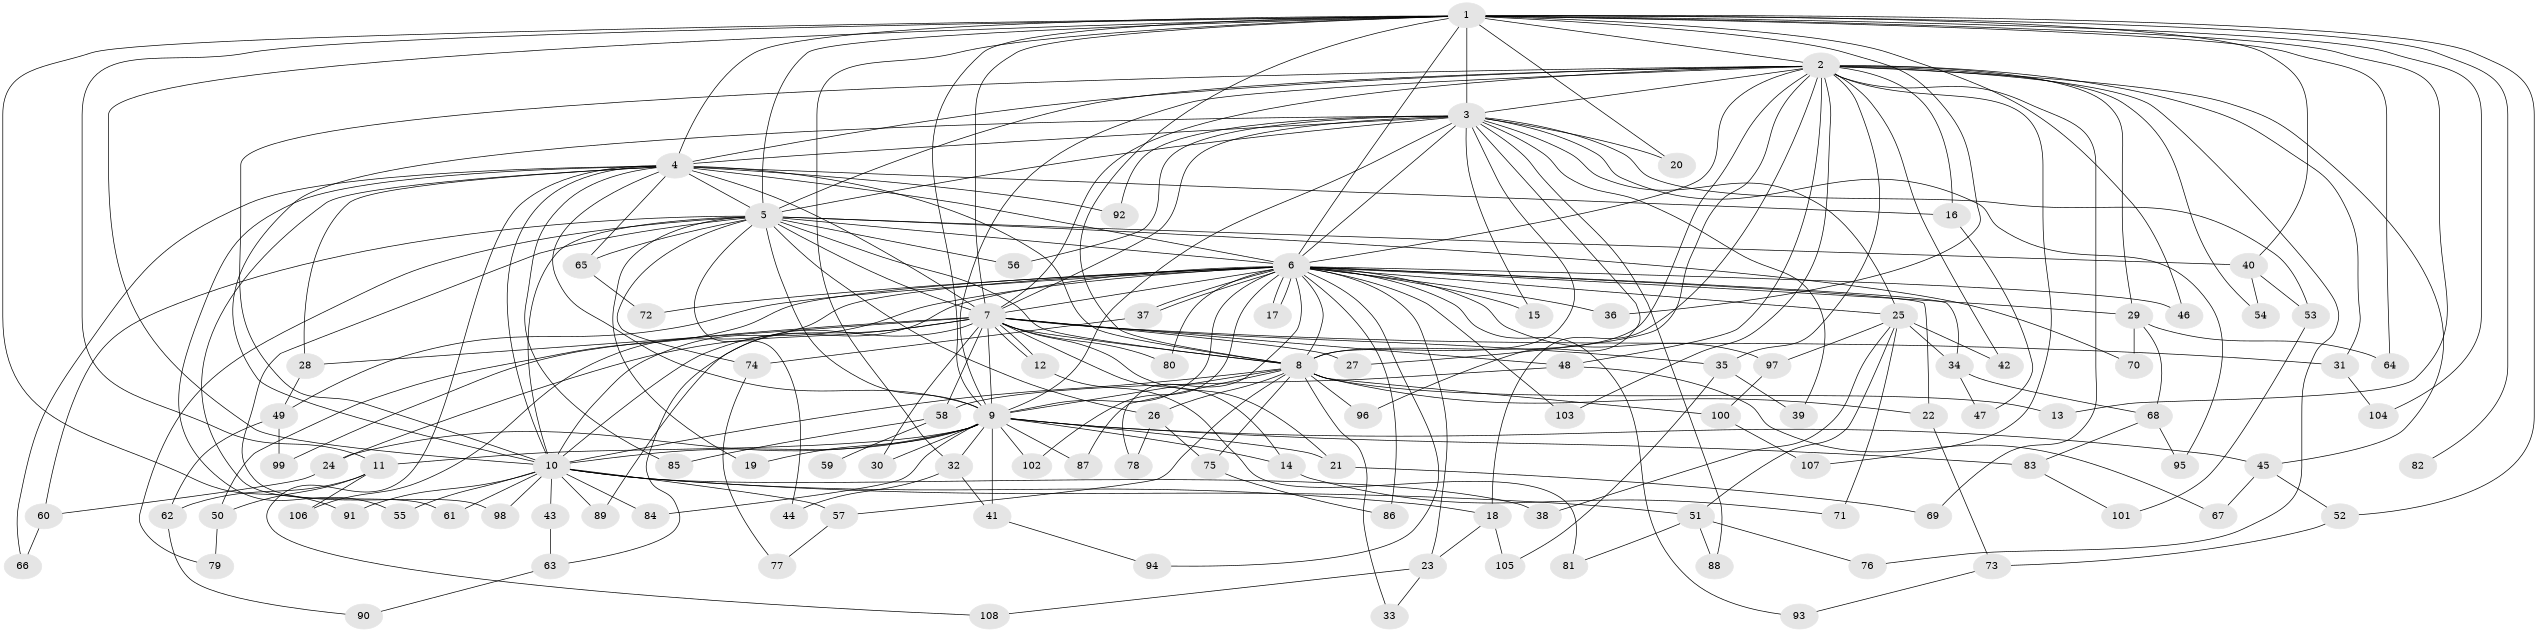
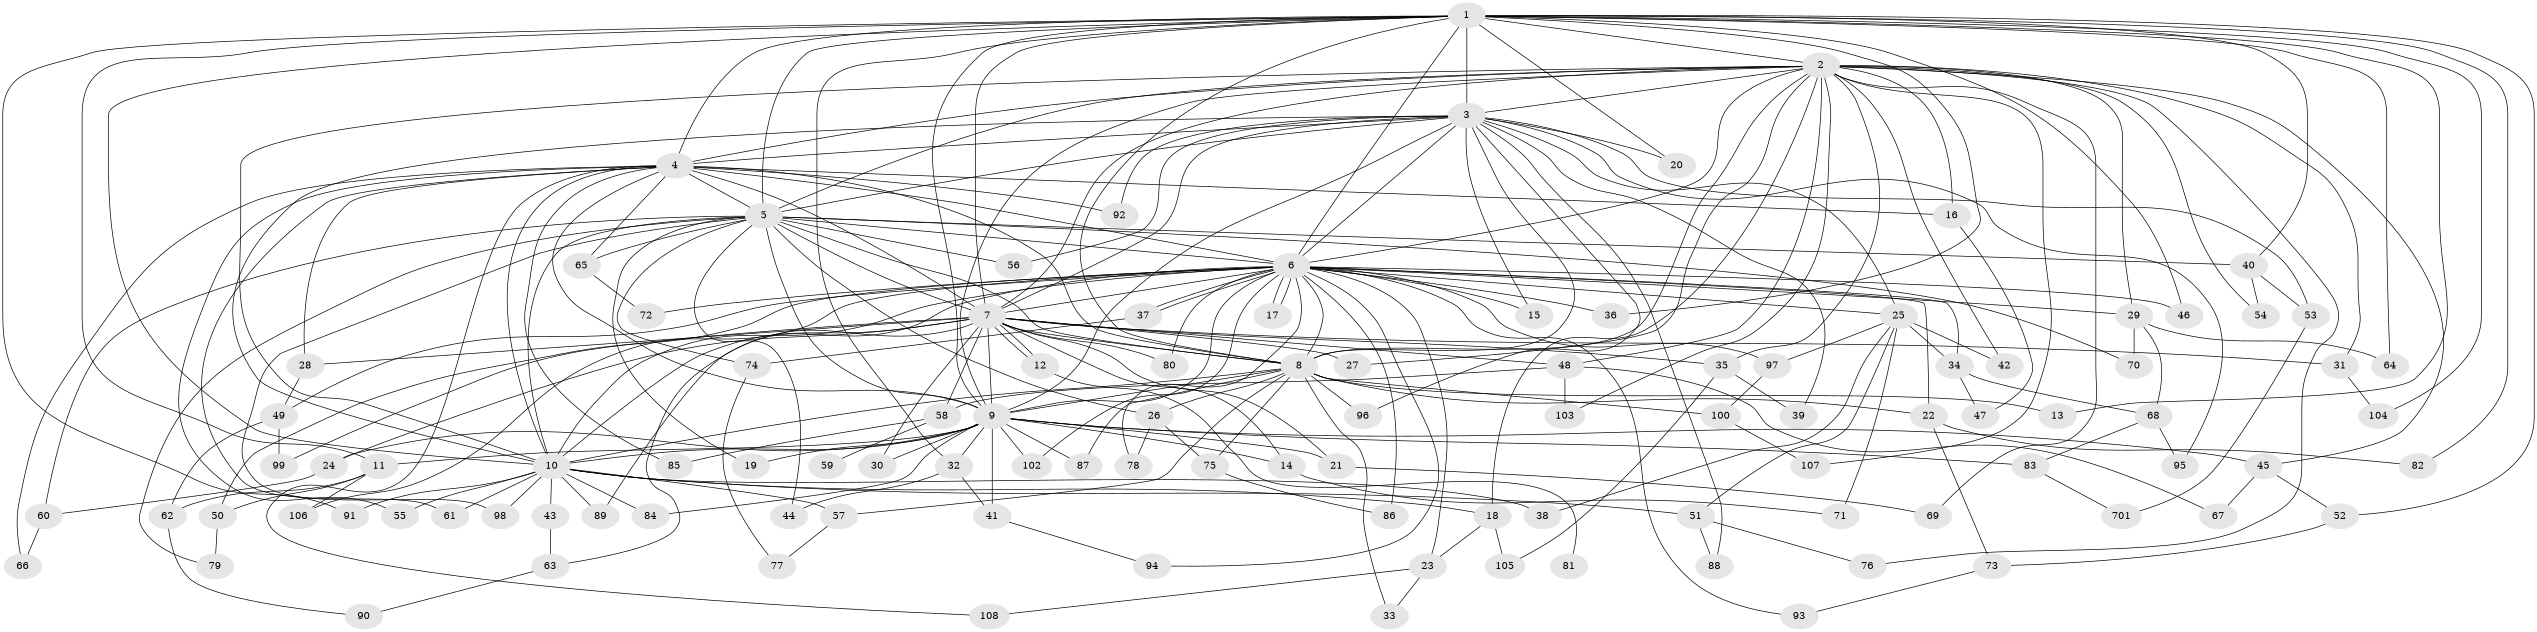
  graph {
    node [color=gray90 style=filled]
    1
    2
    3
    4
    5
    6
    7
    8
    9
    10
    11
    13
    20
    32
    36
    40
    46
    52
    64
    82
    91
    104
    16
    18
    27
    29
    31
    35
    42
    45
    48
    54
    69
    76
    103
    107
    15
    25
    39
    53
    56
    88
    92
    95
    96
    28
    55
    61
    65
    66
    85
    108
    19
    26
    44
    60
    70
    74
    79
    98
    17
    22
    23
    34
    37
    49
    50
    63
    72
    78
    80
    86
    93
    94
    97
    102
    106
    12
    14
    21
    24
    30
    58
    89
    99
    33
    57
    75
    87
    100
    41
    83
    84
    43
    38
    51
    62
    73
    47
    105
    68
    67
    71
-   101
+   101 [label=701]
    77
    90
    81
    59
    1 -- 2
    1 -- 3
    1 -- 4
    1 -- 5
    1 -- 6
    1 -- 7
    1 -- 8
    1 -- 9
    1 -- 10
    1 -- 11
    1 -- 13
    1 -- 20
    1 -- 32
    1 -- 36
    1 -- 40
    1 -- 46
    1 -- 52
    1 -- 64
    1 -- 82
    1 -- 91
    1 -- 104
    2 -- 3
    2 -- 4
    2 -- 5
    2 -- 6
    2 -- 7
    2 -- 8
    2 -- 9
    2 -- 10
    2 -- 16
    2 -- 18
    2 -- 27
    2 -- 29
    2 -- 31
    2 -- 35
    2 -- 42
    2 -- 45
    2 -- 48
    2 -- 54
    2 -- 69
    2 -- 76
    2 -- 103
    2 -- 107
    3 -- 4
    3 -- 5
    3 -- 6
    3 -- 7
    3 -- 8
    3 -- 9
    3 -- 10
    3 -- 20
    3 -- 15
    3 -- 25
    3 -- 39
    3 -- 53
    3 -- 56
    3 -- 88
    3 -- 92
    3 -- 95
    3 -- 96
    4 -- 5
    4 -- 6
    4 -- 7
    4 -- 8
    4 -- 9
    4 -- 10
    4 -- 16
    4 -- 92
    4 -- 28
    4 -- 55
    4 -- 61
    4 -- 65
    4 -- 66
    4 -- 85
    4 -- 108
    5 -- 6
    5 -- 7
    5 -- 8
    5 -- 9
    5 -- 10
    5 -- 40
    5 -- 56
    5 -- 65
    5 -- 19
    5 -- 26
    5 -- 44
    5 -- 60
    5 -- 70
    5 -- 74
    5 -- 79
    5 -- 98
    6 -- 7
    6 -- 8
    6 -- 9
    6 -- 10
    6 -- 36
    6 -- 46
    6 -- 29
-   6 -- 103
+   48 -- 103
    6 -- 15
    6 -- 25
    6 -- 17
    6 -- 17
    6 -- 22
    6 -- 23
    6 -- 34
    6 -- 37
    6 -- 37
    6 -- 49
    6 -- 50
    6 -- 63
    6 -- 72
    6 -- 78
    6 -- 80
    6 -- 86
    6 -- 93
    6 -- 94
    6 -- 97
    6 -- 102
    6 -- 106
    7 -- 8
    7 -- 9
    7 -- 10
    7 -- 27
    7 -- 31
    7 -- 35
    7 -- 48
    7 -- 28
    7 -- 80
    7 -- 12
    7 -- 12
    7 -- 14
    7 -- 21
    7 -- 24
    7 -- 30
    7 -- 58
    7 -- 89
    7 -- 99
    8 -- 9
    8 -- 10
    8 -- 13
    8 -- 96
    8 -- 26
    8 -- 22
    8 -- 33
    8 -- 57
    8 -- 75
    8 -- 87
    8 -- 100
    9 -- 10
    9 -- 11
    9 -- 32
    9 -- 45
    9 -- 19
    9 -- 102
    9 -- 14
    9 -- 21
    9 -- 24
    9 -- 30
    9 -- 87
    9 -- 41
    9 -- 83
    9 -- 84
    10 -- 91
    10 -- 18
    10 -- 55
    10 -- 61
    10 -- 98
    10 -- 89
    10 -- 57
    10 -- 84
    10 -- 43
    10 -- 38
    10 -- 51
    11 -- 50
    11 -- 106
    11 -- 62
    32 -- 44
    32 -- 41
    40 -- 54
    40 -- 53
    52 -- 73
    16 -- 47
    18 -- 23
    18 -- 105
    29 -- 64
    29 -- 70
    29 -- 68
    31 -- 104
    35 -- 39
    35 -- 105
    45 -- 52
    45 -- 67
    48 -- 58
    48 -- 67
    25 -- 42
    25 -- 34
    25 -- 97
    25 -- 38
    25 -- 51
    25 -- 71
    53 -- 101
    28 -- 49
    65 -- 72
    26 -- 78
    26 -- 75
    60 -- 66
    74 -- 77
+   22 -- 82
    22 -- 73
    23 -- 108
    23 -- 33
    34 -- 47
    34 -- 68
    37 -- 74
    49 -- 99
    49 -- 62
    50 -- 79
    63 -- 90
    97 -- 100
    12 -- 81
    14 -- 71
    21 -- 69
    24 -- 60
    58 -- 85
    58 -- 59
    57 -- 77
    75 -- 86
    100 -- 107
    41 -- 94
    83 -- 101
    43 -- 63
    51 -- 76
    51 -- 88
-   51 -- 81
    62 -- 90
    73 -- 93
    68 -- 95
    68 -- 83
  }
